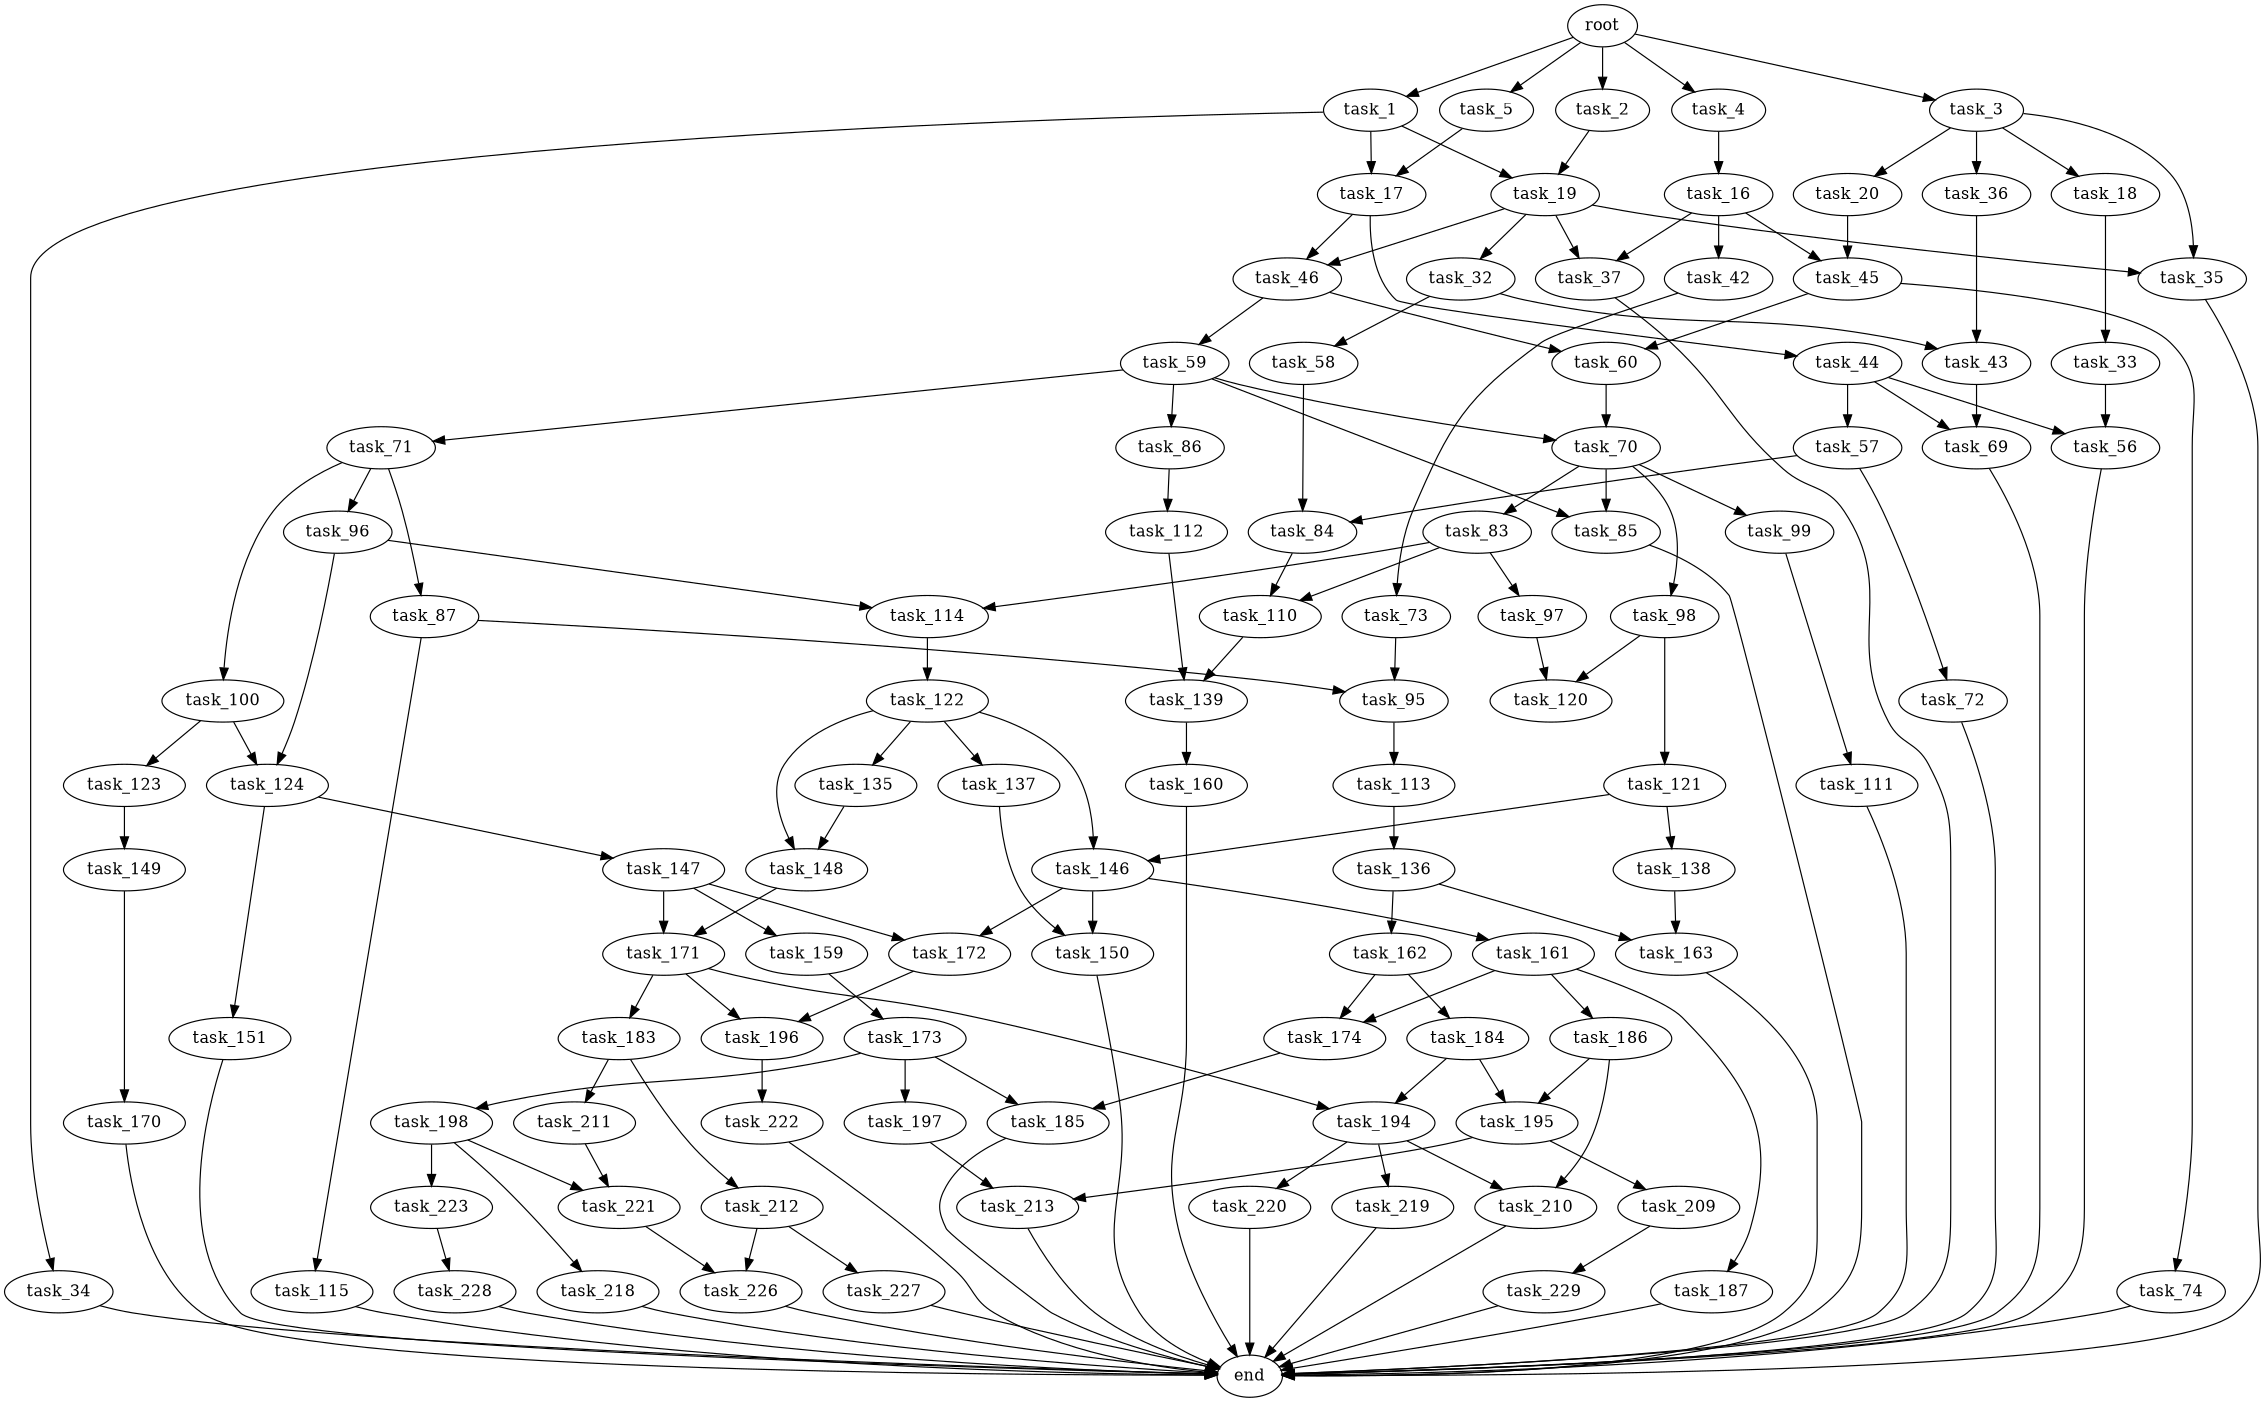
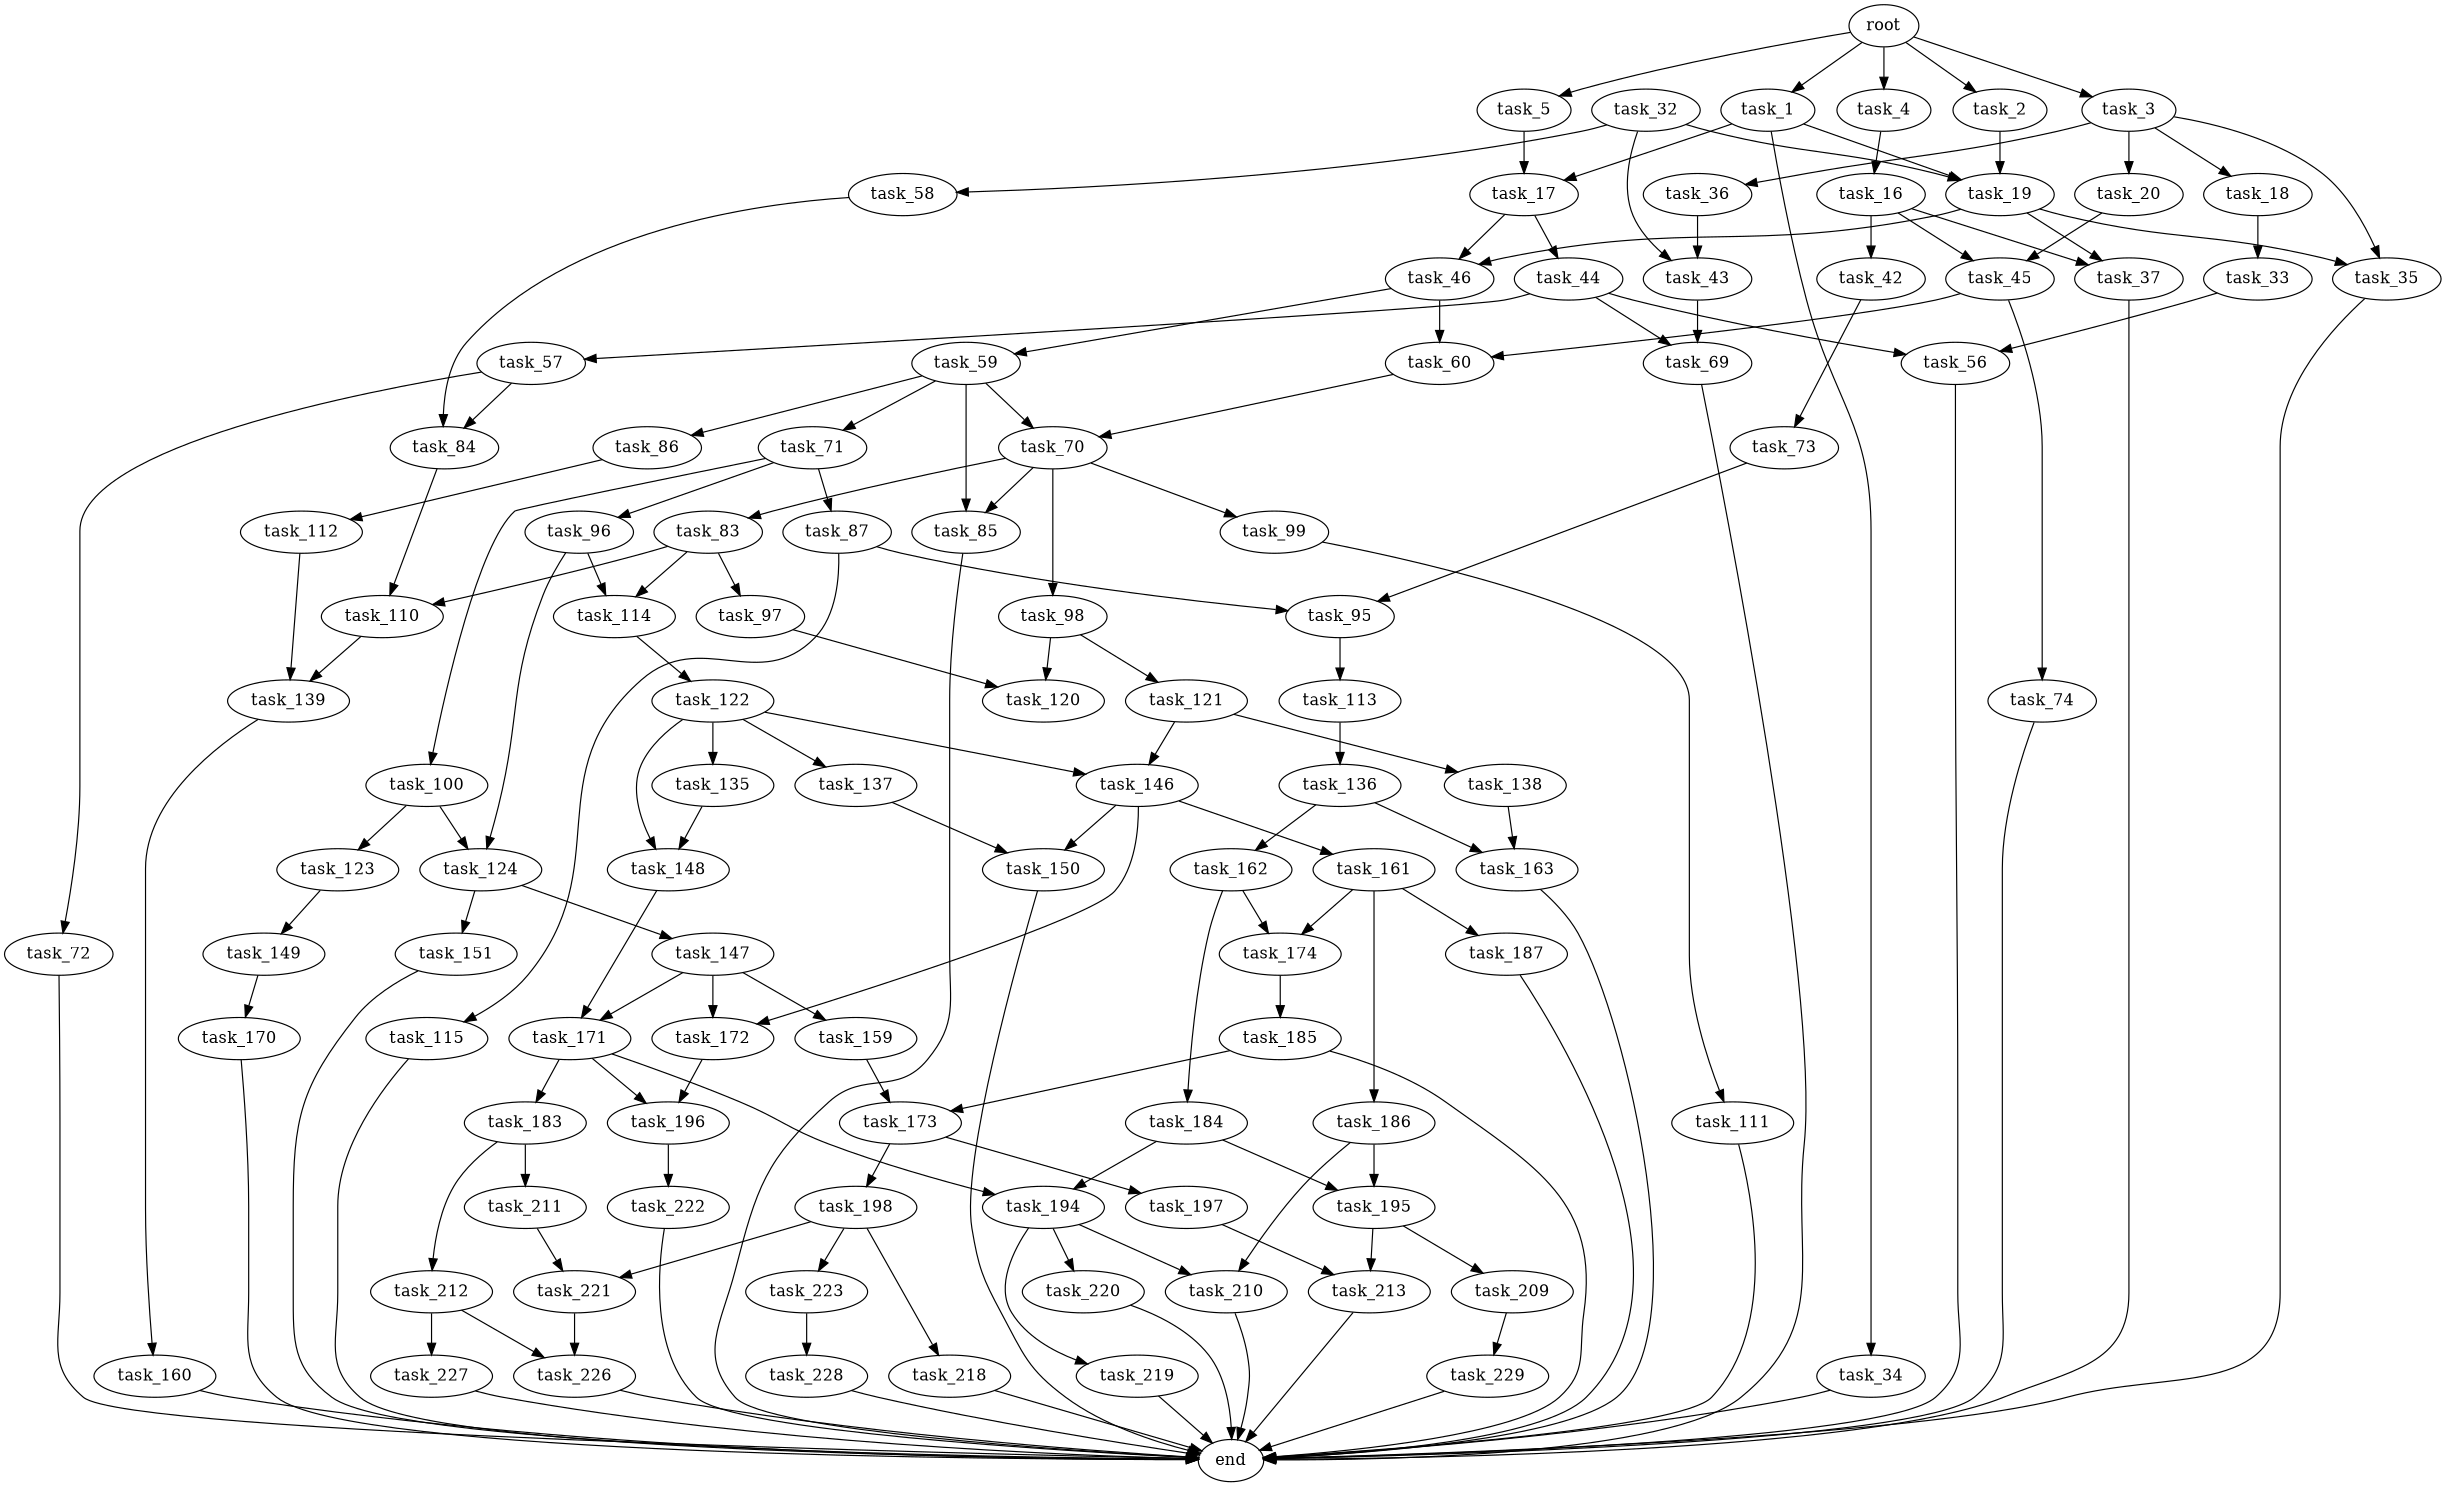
  digraph {
    root
    task_1
    task_2
    task_3
    task_4
    task_5
    task_17
    task_19
    task_34
    task_18
    task_20
    task_35
    task_36
    task_16
    task_44
    task_46
    task_37
    task_32
    end
    task_33
    task_45
    task_43
    task_42
    task_56
    task_69
    task_57
    task_60
    task_59
    task_58
    task_74
    task_73
    task_95
    task_70
    task_84
    task_72
    task_71
    task_85
    task_86
    task_110
    task_113
    task_83
    task_98
    task_99
    task_87
    task_96
    task_100
    task_112
    task_139
    task_97
    task_114
    task_120
    task_121
    task_111
    task_115
    task_124
    task_123
    task_122
    task_138
    task_146
    task_147
    task_151
    task_149
    task_136
    task_160
    task_135
    task_137
    task_148
    task_162
    task_163
    task_172
    task_171
    task_159
    task_150
    task_161
    task_170
    task_174
    task_184
    task_186
    task_187
    task_196
    task_183
    task_194
    task_173
    task_185
    task_195
    task_210
    task_222
    task_197
    task_198
    task_211
    task_212
    task_219
    task_220
    task_213
    task_218
    task_221
    task_223
    task_209
    task_226
    task_227
    task_228
    task_229
    root -> task_1
    root -> task_2
    root -> task_3
    root -> task_4
    root -> task_5
    task_1 -> task_17
    task_1 -> task_19
    task_1 -> task_34
    task_2 -> task_19
    task_3 -> task_18
    task_3 -> task_20
    task_3 -> task_35
    task_3 -> task_36
    task_4 -> task_16
    task_5 -> task_17
    task_17 -> task_44
    task_17 -> task_46
    task_19 -> task_35
    task_19 -> task_46
    task_19 -> task_37
-   task_19 -> task_32
+   task_32 -> task_19
    task_34 -> end
    task_18 -> task_33
    task_20 -> task_45
    task_35 -> end
    task_36 -> task_43
    task_16 -> task_37
    task_16 -> task_45
    task_16 -> task_42
    task_44 -> task_56
    task_44 -> task_69
    task_44 -> task_57
    task_46 -> task_60
    task_46 -> task_59
    task_37 -> end
    task_32 -> task_43
    task_32 -> task_58
    task_33 -> task_56
    task_45 -> task_60
    task_45 -> task_74
    task_43 -> task_69
    task_42 -> task_73
    task_56 -> end
    task_69 -> end
    task_57 -> task_84
    task_57 -> task_72
    task_60 -> task_70
    task_59 -> task_70
    task_59 -> task_71
    task_59 -> task_85
    task_59 -> task_86
    task_58 -> task_84
    task_74 -> end
    task_73 -> task_95
    task_95 -> task_113
    task_70 -> task_85
    task_70 -> task_83
    task_70 -> task_98
    task_70 -> task_99
    task_84 -> task_110
    task_72 -> end
    task_71 -> task_87
    task_71 -> task_96
    task_71 -> task_100
    task_85 -> end
    task_86 -> task_112
    task_110 -> task_139
    task_113 -> task_136
    task_83 -> task_110
    task_83 -> task_97
    task_83 -> task_114
    task_98 -> task_120
    task_98 -> task_121
    task_99 -> task_111
    task_87 -> task_95
    task_87 -> task_115
    task_96 -> task_114
    task_96 -> task_124
    task_100 -> task_124
    task_100 -> task_123
    task_112 -> task_139
    task_139 -> task_160
    task_97 -> task_120
    task_114 -> task_122
    task_121 -> task_138
    task_121 -> task_146
    task_111 -> end
    task_115 -> end
    task_124 -> task_147
    task_124 -> task_151
    task_123 -> task_149
    task_122 -> task_146
    task_122 -> task_135
    task_122 -> task_137
    task_122 -> task_148
    task_138 -> task_163
    task_146 -> task_172
    task_146 -> task_150
    task_146 -> task_161
    task_147 -> task_172
    task_147 -> task_171
    task_147 -> task_159
    task_151 -> end
    task_149 -> task_170
    task_136 -> task_162
    task_136 -> task_163
    task_160 -> end
    task_135 -> task_148
    task_137 -> task_150
    task_148 -> task_171
    task_162 -> task_174
    task_162 -> task_184
    task_163 -> end
    task_172 -> task_196
    task_171 -> task_196
    task_171 -> task_183
    task_171 -> task_194
    task_159 -> task_173
    task_150 -> end
    task_161 -> task_174
    task_161 -> task_186
    task_161 -> task_187
    task_170 -> end
    task_174 -> task_185
    task_184 -> task_194
    task_184 -> task_195
    task_186 -> task_195
    task_186 -> task_210
    task_187 -> end
    task_196 -> task_222
    task_183 -> task_211
    task_183 -> task_212
    task_194 -> task_210
    task_194 -> task_219
    task_194 -> task_220
-   task_173 -> task_185
+   task_185 -> task_173
    task_173 -> task_197
    task_173 -> task_198
    task_185 -> end
    task_195 -> task_213
    task_195 -> task_209
    task_210 -> end
    task_222 -> end
    task_197 -> task_213
    task_198 -> task_218
    task_198 -> task_221
    task_198 -> task_223
    task_211 -> task_221
    task_212 -> task_226
    task_212 -> task_227
    task_219 -> end
    task_220 -> end
    task_213 -> end
    task_218 -> end
    task_221 -> task_226
    task_223 -> task_228
    task_209 -> task_229
    task_226 -> end
    task_227 -> end
    task_228 -> end
    task_229 -> end
  }
